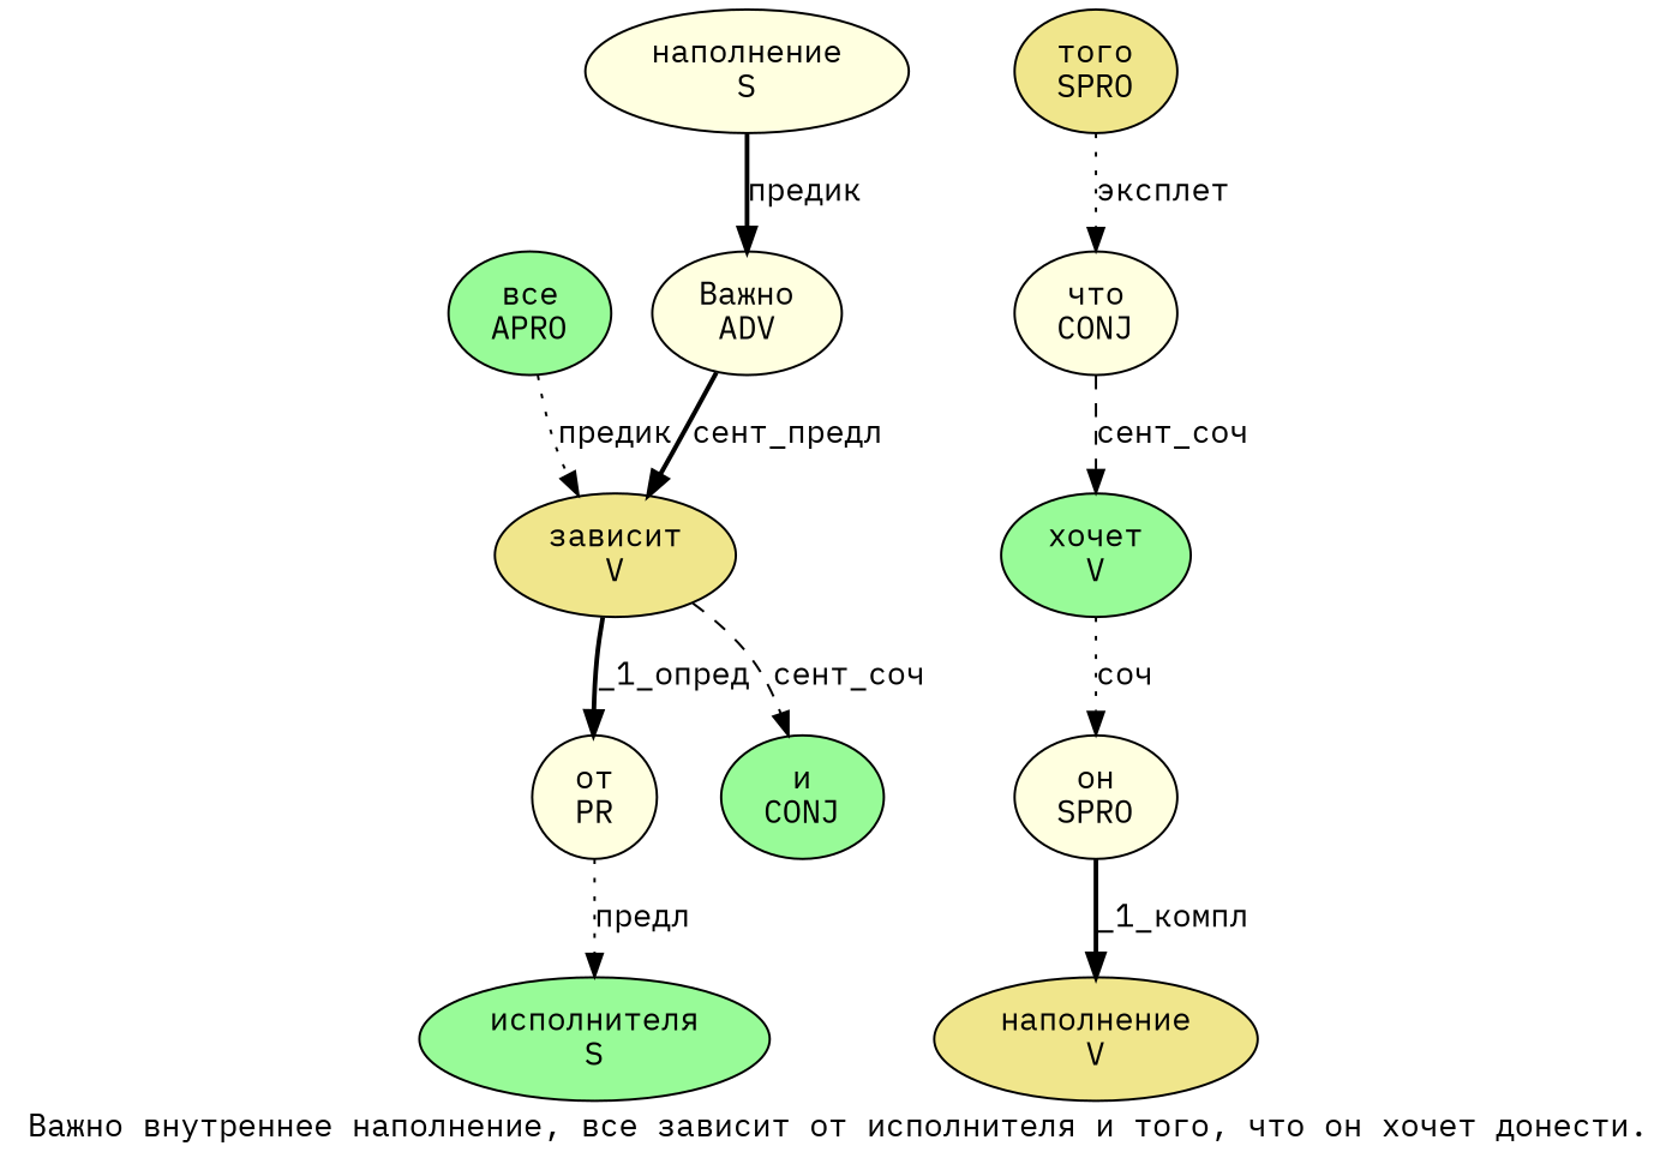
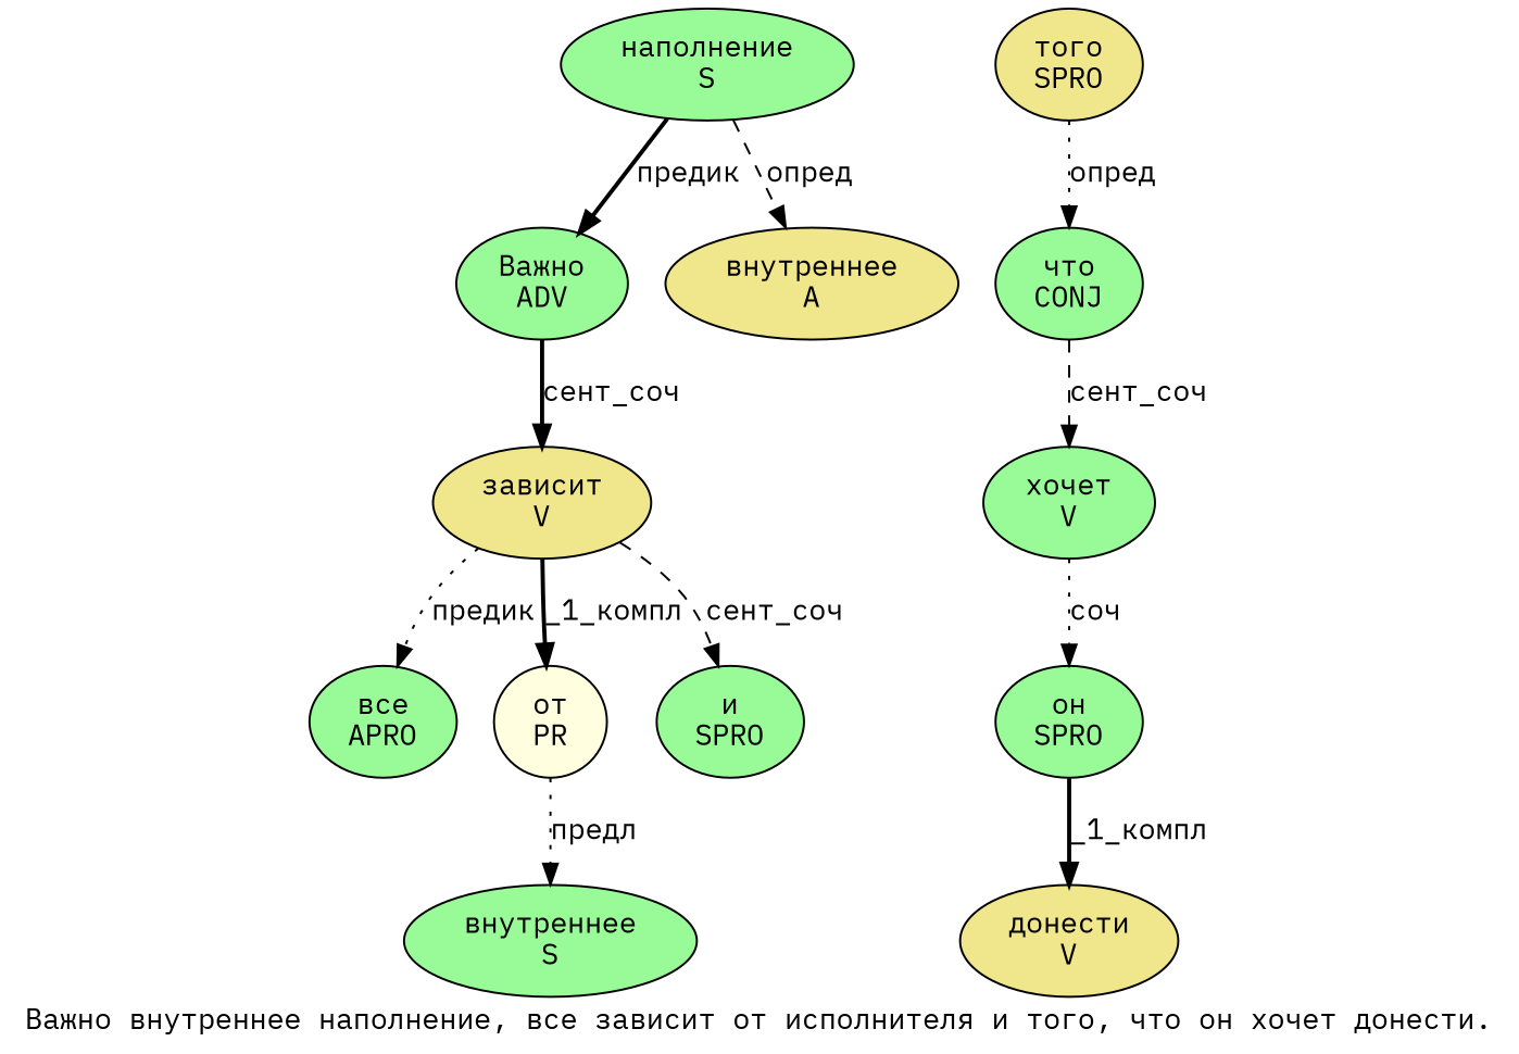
  digraph {
    fontname="IBM Plex Mono"
    label="Важно внутреннее наполнение, все зависит от исполнителя и того, что он хочет донести."
    node [fillcolor=palegreen fontname="IBM Plex Mono" penwidth=1 shape=ellipse style=filled]
    edge [fontname="IBM Plex Mono" style=bold]
-   n1 [fillcolor=lightyellow label="Важно\nADV"]
+   n1 [label="Важно\nADV"]
    n2 [fillcolor=khaki label="зависит\nV"]
-   n3 [fillcolor=lightyellow label="наполнение\nS"]
+   n3 [label="наполнение\nS"]
+   n4 [fillcolor=khaki label="внутреннее\nA"]
    n5 [label="все\nAPRO"]
    n6 [fillcolor=lightyellow label="от\nPR"]
-   n7 [label="и\nCONJ"]
-   n8 [label="исполнителя\nS"]
+   n7 [label="и\nSPRO"]
+   n8 [label="внутреннее\nS"]
    n9 [fillcolor=khaki label="того\nSPRO"]
-   n10 [fillcolor=lightyellow label="что\nCONJ"]
+   n10 [label="что\nCONJ"]
    n11 [label="хочет\nV"]
-   n12 [fillcolor=lightyellow label="он\nSPRO"]
-   n13 [fillcolor=khaki label="наполнение\nV"]
-   n1 -> n2 [label="сент_предл"]
-   n5 -> n2 [label="предик" style=dotted]
-   n2 -> n6 [label="_1_опред"]
+   n12 [label="он\nSPRO"]
+   n13 [fillcolor=khaki label="донести\nV"]
+   n1 -> n2 [label="сент_соч"]
+   n2 -> n5 [label="предик" style=dotted]
+   n2 -> n6 [label="_1_компл"]
    n2 -> n7 [label="сент_соч" style=dashed]
    n3 -> n1 [label="предик"]
+   n3 -> n4 [label="опред" style=dashed]
    n6 -> n8 [label="предл" style=dotted]
-   n9 -> n10 [label="эксплет" style=dotted]
+   n9 -> n10 [label="опред" style=dotted]
    n10 -> n11 [label="сент_соч" style=dashed]
    n11 -> n12 [label="соч" style=dotted]
    n12 -> n13 [label="_1_компл"]
  }
